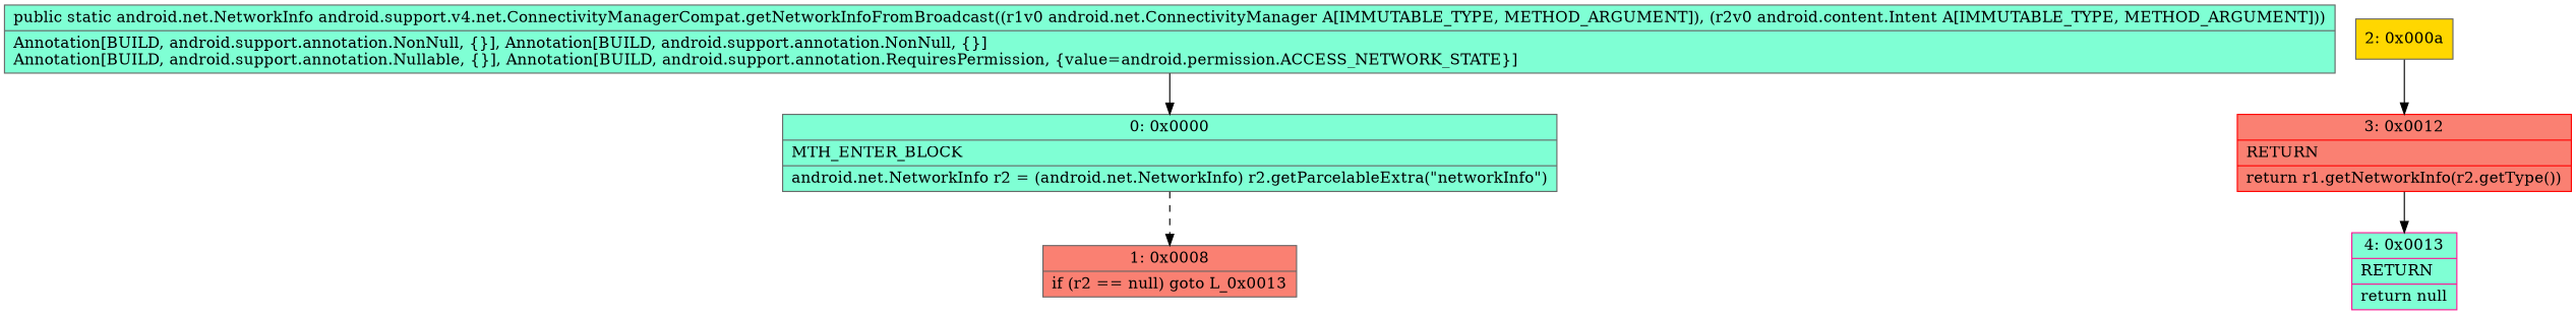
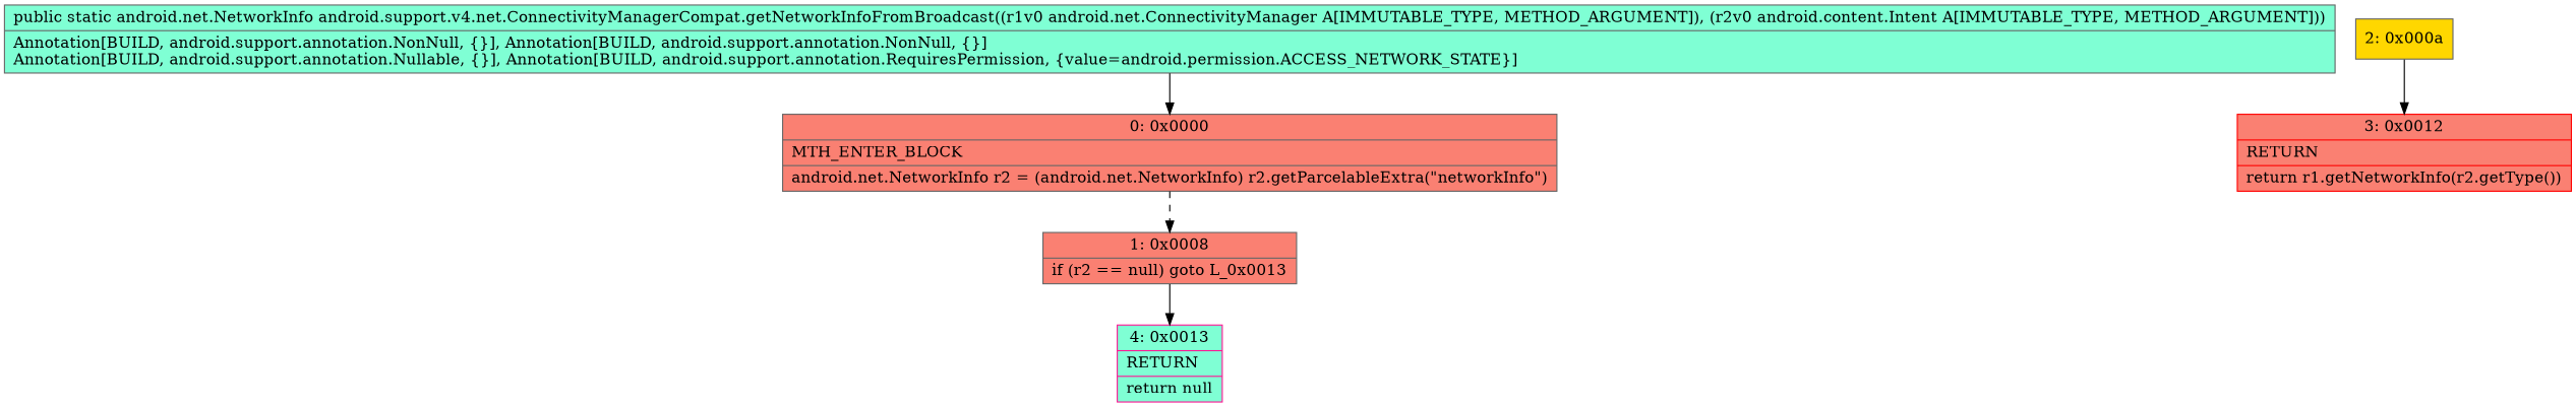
  digraph {
    node [color=gray40 fillcolor=aquamarine shape=record style=filled]
    edge [style=solid]
-   n1 [label="{0\:\ 0x0000|MTH_ENTER_BLOCK\l|android.net.NetworkInfo r2 = (android.net.NetworkInfo) r2.getParcelableExtra(\"networkInfo\")\l}"]
+   n1 [fillcolor=salmon label="{0\:\ 0x0000|MTH_ENTER_BLOCK\l|android.net.NetworkInfo r2 = (android.net.NetworkInfo) r2.getParcelableExtra(\"networkInfo\")\l}"]
    n2 [fillcolor=salmon label="{1\:\ 0x0008|if (r2 == null) goto L_0x0013\l}"]
    n3 [color=deeppink label="{4\:\ 0x0013|RETURN\l|return null\l}"]
    n4 [fillcolor=gold label="{2\:\ 0x000a}"]
    n5 [color=red fillcolor=salmon label="{3\:\ 0x0012|RETURN\l|return r1.getNetworkInfo(r2.getType())\l}"]
    n6 [label="{public static android.net.NetworkInfo android.support.v4.net.ConnectivityManagerCompat.getNetworkInfoFromBroadcast((r1v0 android.net.ConnectivityManager A[IMMUTABLE_TYPE, METHOD_ARGUMENT]), (r2v0 android.content.Intent A[IMMUTABLE_TYPE, METHOD_ARGUMENT]))  | Annotation[BUILD, android.support.annotation.NonNull, \{\}], Annotation[BUILD, android.support.annotation.NonNull, \{\}]\lAnnotation[BUILD, android.support.annotation.Nullable, \{\}], Annotation[BUILD, android.support.annotation.RequiresPermission, \{value=android.permission.ACCESS_NETWORK_STATE\}]\l}"]
    n1 -> n2 [style=dashed]
-   n5 -> n3
+   n2 -> n3
    n4 -> n5
    n6 -> n1
  }
